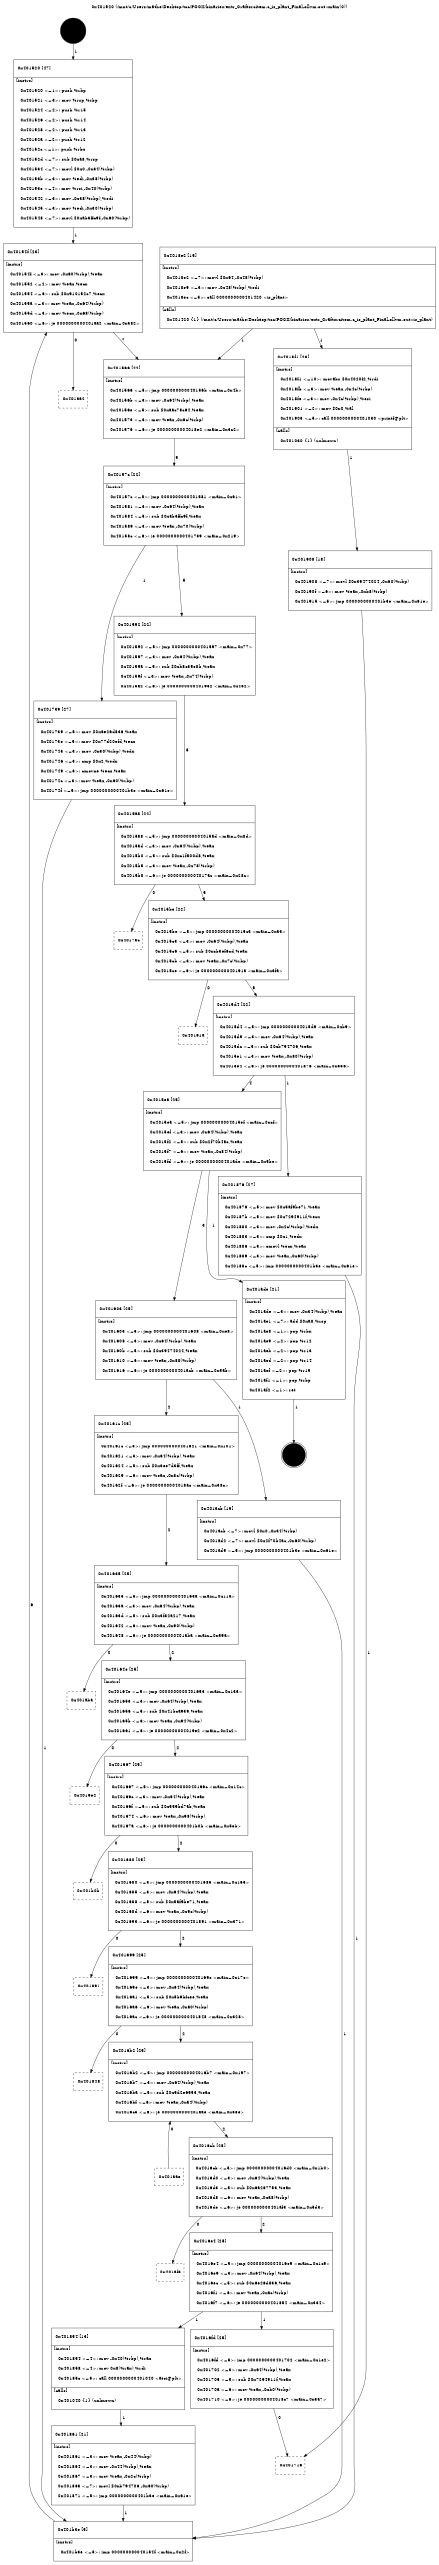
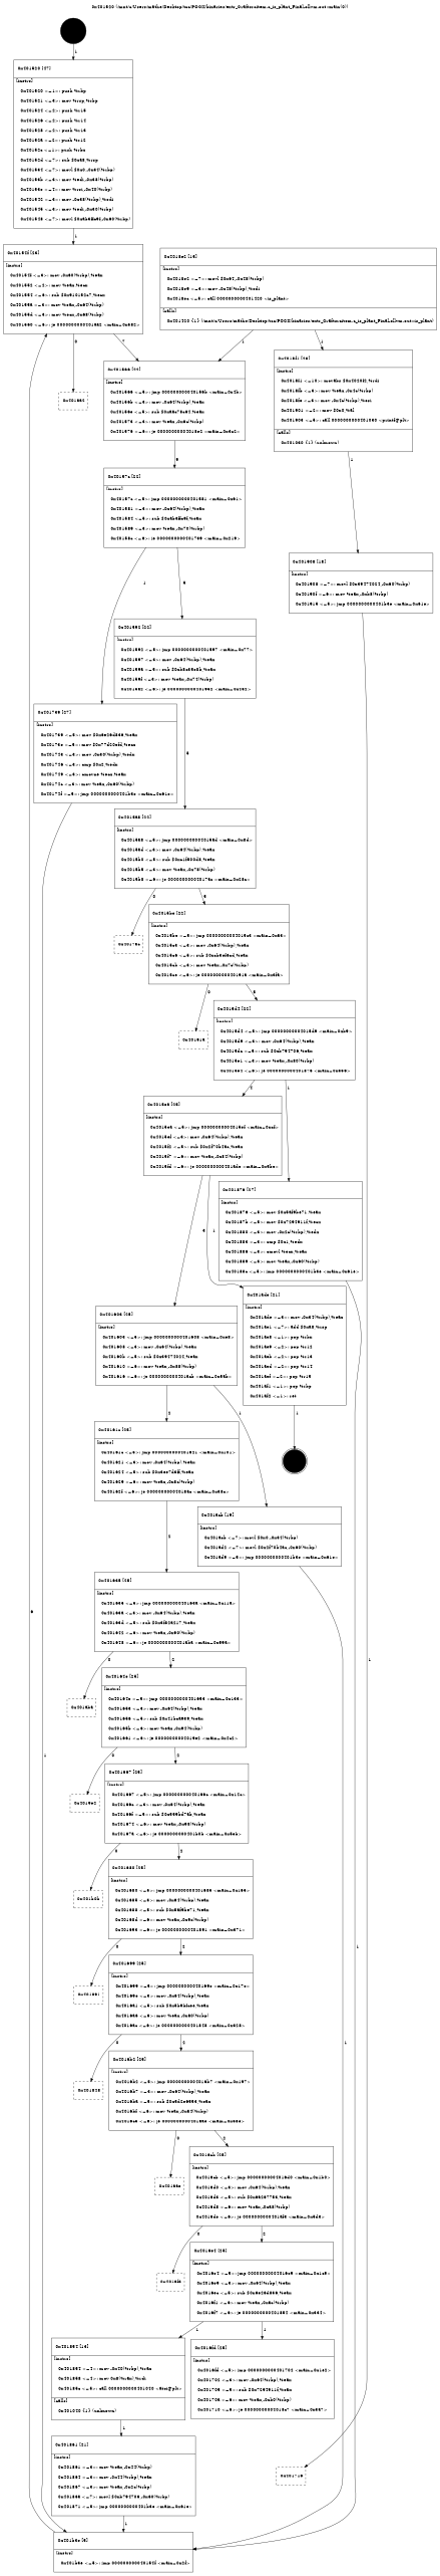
  digraph {
    label="0x401520 (/mnt/c/Users/mathe/Desktop/tcc/POCII/binaries/extr_Craftsrcitem.c_is_plant_Final-ollvm.out::main(0))"
    labelloc=t
    node [shape=record]
    Entry [fillcolor=black height=0.3 shape=circle style=filled width=0.3]
    n2 [label="{\n     0x401520 [47]\l\n     | [instrs]\l\n     &nbsp;&nbsp;0x401520 \<+1\>: push %rbp\l\n     &nbsp;&nbsp;0x401521 \<+3\>: mov %rsp,%rbp\l\n     &nbsp;&nbsp;0x401524 \<+2\>: push %r15\l\n     &nbsp;&nbsp;0x401526 \<+2\>: push %r14\l\n     &nbsp;&nbsp;0x401528 \<+2\>: push %r13\l\n     &nbsp;&nbsp;0x40152a \<+2\>: push %r12\l\n     &nbsp;&nbsp;0x40152c \<+1\>: push %rbx\l\n     &nbsp;&nbsp;0x40152d \<+7\>: sub $0xa8,%rsp\l\n     &nbsp;&nbsp;0x401534 \<+7\>: movl $0x0,-0x34(%rbp)\l\n     &nbsp;&nbsp;0x40153b \<+3\>: mov %edi,-0x38(%rbp)\l\n     &nbsp;&nbsp;0x40153e \<+4\>: mov %rsi,-0x40(%rbp)\l\n     &nbsp;&nbsp;0x401542 \<+3\>: mov -0x38(%rbp),%edi\l\n     &nbsp;&nbsp;0x401545 \<+3\>: mov %edi,-0x30(%rbp)\l\n     &nbsp;&nbsp;0x401548 \<+7\>: movl $0xab3ffc9f,-0x60(%rbp)\l\n  }"]
    n3 [label="{\n     0x40154f [23]\l\n     | [instrs]\l\n     &nbsp;&nbsp;0x40154f \<+3\>: mov -0x60(%rbp),%eax\l\n     &nbsp;&nbsp;0x401552 \<+2\>: mov %eax,%ecx\l\n     &nbsp;&nbsp;0x401554 \<+6\>: sub $0x910152c7,%ecx\l\n     &nbsp;&nbsp;0x40155a \<+3\>: mov %eax,-0x64(%rbp)\l\n     &nbsp;&nbsp;0x40155d \<+3\>: mov %ecx,-0x68(%rbp)\l\n     &nbsp;&nbsp;0x401560 \<+6\>: je 0000000000401aa2 \<main+0x582\>\l\n  }"]
    n4 [label="{\n     0x401aa2\l\n  }" style=dashed]
    n5 [label="{\n     0x401566 [22]\l\n     | [instrs]\l\n     &nbsp;&nbsp;0x401566 \<+5\>: jmp 000000000040156b \<main+0x4b\>\l\n     &nbsp;&nbsp;0x40156b \<+3\>: mov -0x64(%rbp),%eax\l\n     &nbsp;&nbsp;0x40156e \<+5\>: sub $0xaac78c64,%eax\l\n     &nbsp;&nbsp;0x401573 \<+3\>: mov %eax,-0x6c(%rbp)\l\n     &nbsp;&nbsp;0x401576 \<+6\>: je 00000000004018e2 \<main+0x3c2\>\l\n  }"]
    n6 [label="{\n     0x40157c [22]\l\n     | [instrs]\l\n     &nbsp;&nbsp;0x40157c \<+5\>: jmp 0000000000401581 \<main+0x61\>\l\n     &nbsp;&nbsp;0x401581 \<+3\>: mov -0x64(%rbp),%eax\l\n     &nbsp;&nbsp;0x401584 \<+5\>: sub $0xab3ffc9f,%eax\l\n     &nbsp;&nbsp;0x401589 \<+3\>: mov %eax,-0x70(%rbp)\l\n     &nbsp;&nbsp;0x40158c \<+6\>: je 0000000000401739 \<main+0x219\>\l\n  }"]
    n7 [label="{\n     0x4018e2 [15]\l\n     | [instrs]\l\n     &nbsp;&nbsp;0x4018e2 \<+7\>: movl $0x64,-0x48(%rbp)\l\n     &nbsp;&nbsp;0x4018e9 \<+3\>: mov -0x48(%rbp),%edi\l\n     &nbsp;&nbsp;0x4018ec \<+5\>: call 0000000000401420 \<is_plant\>\l\n     | [calls]\l\n     &nbsp;&nbsp;0x401420 \{1\} (/mnt/c/Users/mathe/Desktop/tcc/POCII/binaries/extr_Craftsrcitem.c_is_plant_Final-ollvm.out::is_plant)\l\n  }"]
    n8 [label="{\n     0x4018f1 [23]\l\n     | [instrs]\l\n     &nbsp;&nbsp;0x4018f1 \<+10\>: movabs $0x4020f2,%rdi\l\n     &nbsp;&nbsp;0x4018fb \<+3\>: mov %eax,-0x4c(%rbp)\l\n     &nbsp;&nbsp;0x4018fe \<+3\>: mov -0x4c(%rbp),%esi\l\n     &nbsp;&nbsp;0x401901 \<+2\>: mov $0x0,%al\l\n     &nbsp;&nbsp;0x401903 \<+5\>: call 0000000000401030 \<printf@plt\>\l\n     | [calls]\l\n     &nbsp;&nbsp;0x401030 \{1\} (unknown)\l\n  }"]
    n9 [label="{\n     0x401739 [27]\l\n     | [instrs]\l\n     &nbsp;&nbsp;0x401739 \<+5\>: mov $0x6e26d836,%eax\l\n     &nbsp;&nbsp;0x40173e \<+5\>: mov $0x77d20efd,%ecx\l\n     &nbsp;&nbsp;0x401743 \<+3\>: mov -0x30(%rbp),%edx\l\n     &nbsp;&nbsp;0x401746 \<+3\>: cmp $0x2,%edx\l\n     &nbsp;&nbsp;0x401749 \<+3\>: cmovne %ecx,%eax\l\n     &nbsp;&nbsp;0x40174c \<+3\>: mov %eax,-0x60(%rbp)\l\n     &nbsp;&nbsp;0x40174f \<+5\>: jmp 0000000000401b3e \<main+0x61e\>\l\n  }"]
    n10 [label="{\n     0x401592 [22]\l\n     | [instrs]\l\n     &nbsp;&nbsp;0x401592 \<+5\>: jmp 0000000000401597 \<main+0x77\>\l\n     &nbsp;&nbsp;0x401597 \<+3\>: mov -0x64(%rbp),%eax\l\n     &nbsp;&nbsp;0x40159a \<+5\>: sub $0xb8c35e8b,%eax\l\n     &nbsp;&nbsp;0x40159f \<+3\>: mov %eax,-0x74(%rbp)\l\n     &nbsp;&nbsp;0x4015a2 \<+6\>: je 0000000000401952 \<main+0x432\>\l\n  }"]
    Exit [fillcolor=black height=0.3 peripheries=2 shape=circle style=filled width=0.3]
    n12 [label="{\n     0x401908 [18]\l\n     | [instrs]\l\n     &nbsp;&nbsp;0x401908 \<+7\>: movl $0x39474024,-0x60(%rbp)\l\n     &nbsp;&nbsp;0x40190f \<+6\>: mov %eax,-0xb8(%rbp)\l\n     &nbsp;&nbsp;0x401915 \<+5\>: jmp 0000000000401b3e \<main+0x61e\>\l\n  }"]
    n13 [label="{\n     0x401b3e [5]\l\n     | [instrs]\l\n     &nbsp;&nbsp;0x401b3e \<+5\>: jmp 000000000040154f \<main+0x2f\>\l\n  }"]
    n14 [label="{\n     0x4015a8 [22]\l\n     | [instrs]\l\n     &nbsp;&nbsp;0x4015a8 \<+5\>: jmp 00000000004015ad \<main+0x8d\>\l\n     &nbsp;&nbsp;0x4015ad \<+3\>: mov -0x64(%rbp),%eax\l\n     &nbsp;&nbsp;0x4015b0 \<+5\>: sub $0xc1f500d8,%eax\l\n     &nbsp;&nbsp;0x4015b5 \<+3\>: mov %eax,-0x78(%rbp)\l\n     &nbsp;&nbsp;0x4015b8 \<+6\>: je 00000000004017ac \<main+0x28c\>\l\n  }"]
    n15 [label="{\n     0x401716\l\n  }" style=dashed]
    n16 [label="{\n     0x4017ac\l\n  }" style=dashed]
    n17 [label="{\n     0x4015be [22]\l\n     | [instrs]\l\n     &nbsp;&nbsp;0x4015be \<+5\>: jmp 00000000004015c3 \<main+0xa3\>\l\n     &nbsp;&nbsp;0x4015c3 \<+3\>: mov -0x64(%rbp),%eax\l\n     &nbsp;&nbsp;0x4015c6 \<+5\>: sub $0xcb3ef6cd,%eax\l\n     &nbsp;&nbsp;0x4015cb \<+3\>: mov %eax,-0x7c(%rbp)\l\n     &nbsp;&nbsp;0x4015ce \<+6\>: je 000000000040191a \<main+0x3fa\>\l\n  }"]
    n18 [label="{\n     0x40191a\l\n  }" style=dashed]
    n19 [label="{\n     0x4015d4 [22]\l\n     | [instrs]\l\n     &nbsp;&nbsp;0x4015d4 \<+5\>: jmp 00000000004015d9 \<main+0xb9\>\l\n     &nbsp;&nbsp;0x4015d9 \<+3\>: mov -0x64(%rbp),%eax\l\n     &nbsp;&nbsp;0x4015dc \<+5\>: sub $0xb794706,%eax\l\n     &nbsp;&nbsp;0x4015e1 \<+3\>: mov %eax,-0x80(%rbp)\l\n     &nbsp;&nbsp;0x4015e4 \<+6\>: je 0000000000401876 \<main+0x356\>\l\n  }"]
    n20 [label="{\n     0x401876 [27]\l\n     | [instrs]\l\n     &nbsp;&nbsp;0x401876 \<+5\>: mov $0x5af9be71,%eax\l\n     &nbsp;&nbsp;0x40187b \<+5\>: mov $0x7294911f,%ecx\l\n     &nbsp;&nbsp;0x401880 \<+3\>: mov -0x2c(%rbp),%edx\l\n     &nbsp;&nbsp;0x401883 \<+3\>: cmp $0x1,%edx\l\n     &nbsp;&nbsp;0x401886 \<+3\>: cmovl %ecx,%eax\l\n     &nbsp;&nbsp;0x401889 \<+3\>: mov %eax,-0x60(%rbp)\l\n     &nbsp;&nbsp;0x40188c \<+5\>: jmp 0000000000401b3e \<main+0x61e\>\l\n  }"]
    n21 [label="{\n     0x4015ea [25]\l\n     | [instrs]\l\n     &nbsp;&nbsp;0x4015ea \<+5\>: jmp 00000000004015ef \<main+0xcf\>\l\n     &nbsp;&nbsp;0x4015ef \<+3\>: mov -0x64(%rbp),%eax\l\n     &nbsp;&nbsp;0x4015f2 \<+5\>: sub $0x2f70b4ac,%eax\l\n     &nbsp;&nbsp;0x4015f7 \<+6\>: mov %eax,-0x84(%rbp)\l\n     &nbsp;&nbsp;0x4015fd \<+6\>: je 0000000000401ade \<main+0x5be\>\l\n  }"]
    n22 [label="{\n     0x401ade [21]\l\n     | [instrs]\l\n     &nbsp;&nbsp;0x401ade \<+3\>: mov -0x34(%rbp),%eax\l\n     &nbsp;&nbsp;0x401ae1 \<+7\>: add $0xa8,%rsp\l\n     &nbsp;&nbsp;0x401ae8 \<+1\>: pop %rbx\l\n     &nbsp;&nbsp;0x401ae9 \<+2\>: pop %r12\l\n     &nbsp;&nbsp;0x401aeb \<+2\>: pop %r13\l\n     &nbsp;&nbsp;0x401aed \<+2\>: pop %r14\l\n     &nbsp;&nbsp;0x401aef \<+2\>: pop %r15\l\n     &nbsp;&nbsp;0x401af1 \<+1\>: pop %rbp\l\n     &nbsp;&nbsp;0x401af2 \<+1\>: ret\l\n  }"]
    n23 [label="{\n     0x401603 [25]\l\n     | [instrs]\l\n     &nbsp;&nbsp;0x401603 \<+5\>: jmp 0000000000401608 \<main+0xe8\>\l\n     &nbsp;&nbsp;0x401608 \<+3\>: mov -0x64(%rbp),%eax\l\n     &nbsp;&nbsp;0x40160b \<+5\>: sub $0x39474024,%eax\l\n     &nbsp;&nbsp;0x401610 \<+6\>: mov %eax,-0x88(%rbp)\l\n     &nbsp;&nbsp;0x401616 \<+6\>: je 0000000000401acb \<main+0x5ab\>\l\n  }"]
    n24 [label="{\n     0x401861 [21]\l\n     | [instrs]\l\n     &nbsp;&nbsp;0x401861 \<+3\>: mov %eax,-0x44(%rbp)\l\n     &nbsp;&nbsp;0x401864 \<+3\>: mov -0x44(%rbp),%eax\l\n     &nbsp;&nbsp;0x401867 \<+3\>: mov %eax,-0x2c(%rbp)\l\n     &nbsp;&nbsp;0x40186a \<+7\>: movl $0xb794706,-0x60(%rbp)\l\n     &nbsp;&nbsp;0x401871 \<+5\>: jmp 0000000000401b3e \<main+0x61e\>\l\n  }"]
    n25 [label="{\n     0x401acb [19]\l\n     | [instrs]\l\n     &nbsp;&nbsp;0x401acb \<+7\>: movl $0x0,-0x34(%rbp)\l\n     &nbsp;&nbsp;0x401ad2 \<+7\>: movl $0x2f70b4ac,-0x60(%rbp)\l\n     &nbsp;&nbsp;0x401ad9 \<+5\>: jmp 0000000000401b3e \<main+0x61e\>\l\n  }"]
    n26 [label="{\n     0x40161c [25]\l\n     | [instrs]\l\n     &nbsp;&nbsp;0x40161c \<+5\>: jmp 0000000000401621 \<main+0x101\>\l\n     &nbsp;&nbsp;0x401621 \<+3\>: mov -0x64(%rbp),%eax\l\n     &nbsp;&nbsp;0x401624 \<+5\>: sub $0x3ee7d3ff,%eax\l\n     &nbsp;&nbsp;0x401629 \<+6\>: mov %eax,-0x8c(%rbp)\l\n     &nbsp;&nbsp;0x40162f \<+6\>: je 00000000004018ac \<main+0x38c\>\l\n  }"]
    n27 [label="{\n     0x4016fd [25]\l\n     | [instrs]\l\n     &nbsp;&nbsp;0x4016fd \<+5\>: jmp 0000000000401702 \<main+0x1e2\>\l\n     &nbsp;&nbsp;0x401702 \<+3\>: mov -0x64(%rbp),%eax\l\n     &nbsp;&nbsp;0x401705 \<+5\>: sub $0x7294911f,%eax\l\n     &nbsp;&nbsp;0x40170a \<+6\>: mov %eax,-0xb0(%rbp)\l\n     &nbsp;&nbsp;0x401710 \<+6\>: je 00000000004018c7 \<main+0x3a7\>\l\n  }"]
    n28 [label="{\n     0x401635 [25]\l\n     | [instrs]\l\n     &nbsp;&nbsp;0x401635 \<+5\>: jmp 000000000040163a \<main+0x11a\>\l\n     &nbsp;&nbsp;0x40163a \<+3\>: mov -0x64(%rbp),%eax\l\n     &nbsp;&nbsp;0x40163d \<+5\>: sub $0x3f82a217,%eax\l\n     &nbsp;&nbsp;0x401642 \<+6\>: mov %eax,-0x90(%rbp)\l\n     &nbsp;&nbsp;0x401648 \<+6\>: je 0000000000401aba \<main+0x59a\>\l\n  }"]
    n29 [label="{\n     0x401854 [13]\l\n     | [instrs]\l\n     &nbsp;&nbsp;0x401854 \<+4\>: mov -0x40(%rbp),%rax\l\n     &nbsp;&nbsp;0x401858 \<+4\>: mov 0x8(%rax),%rdi\l\n     &nbsp;&nbsp;0x40185c \<+5\>: call 0000000000401040 \<atoi@plt\>\l\n     | [calls]\l\n     &nbsp;&nbsp;0x401040 \{1\} (unknown)\l\n  }"]
    n30 [label="{\n     0x401aba\l\n  }" style=dashed]
    n31 [label="{\n     0x40164e [25]\l\n     | [instrs]\l\n     &nbsp;&nbsp;0x40164e \<+5\>: jmp 0000000000401653 \<main+0x133\>\l\n     &nbsp;&nbsp;0x401653 \<+3\>: mov -0x64(%rbp),%eax\l\n     &nbsp;&nbsp;0x401656 \<+5\>: sub $0x41bca939,%eax\l\n     &nbsp;&nbsp;0x40165b \<+6\>: mov %eax,-0x94(%rbp)\l\n     &nbsp;&nbsp;0x401661 \<+6\>: je 00000000004019e2 \<main+0x4c2\>\l\n  }"]
    n32 [label="{\n     0x4016e4 [25]\l\n     | [instrs]\l\n     &nbsp;&nbsp;0x4016e4 \<+5\>: jmp 00000000004016e9 \<main+0x1c9\>\l\n     &nbsp;&nbsp;0x4016e9 \<+3\>: mov -0x64(%rbp),%eax\l\n     &nbsp;&nbsp;0x4016ec \<+5\>: sub $0x6e26d836,%eax\l\n     &nbsp;&nbsp;0x4016f1 \<+6\>: mov %eax,-0xac(%rbp)\l\n     &nbsp;&nbsp;0x4016f7 \<+6\>: je 0000000000401854 \<main+0x334\>\l\n  }"]
    n33 [label="{\n     0x4019e2\l\n  }" style=dashed]
    n34 [label="{\n     0x401667 [25]\l\n     | [instrs]\l\n     &nbsp;&nbsp;0x401667 \<+5\>: jmp 000000000040166c \<main+0x14c\>\l\n     &nbsp;&nbsp;0x40166c \<+3\>: mov -0x64(%rbp),%eax\l\n     &nbsp;&nbsp;0x40166f \<+5\>: sub $0x559bd7ab,%eax\l\n     &nbsp;&nbsp;0x401674 \<+6\>: mov %eax,-0x98(%rbp)\l\n     &nbsp;&nbsp;0x40167a \<+6\>: je 0000000000401b0b \<main+0x5eb\>\l\n  }"]
    n35 [label="{\n     0x401af3\l\n  }" style=dashed]
    n36 [label="{\n     0x401b0b\l\n  }" style=dashed]
    n37 [label="{\n     0x401680 [25]\l\n     | [instrs]\l\n     &nbsp;&nbsp;0x401680 \<+5\>: jmp 0000000000401685 \<main+0x165\>\l\n     &nbsp;&nbsp;0x401685 \<+3\>: mov -0x64(%rbp),%eax\l\n     &nbsp;&nbsp;0x401688 \<+5\>: sub $0x5af9be71,%eax\l\n     &nbsp;&nbsp;0x40168d \<+6\>: mov %eax,-0x9c(%rbp)\l\n     &nbsp;&nbsp;0x401693 \<+6\>: je 0000000000401891 \<main+0x371\>\l\n  }"]
    n38 [label="{\n     0x4016cb [25]\l\n     | [instrs]\l\n     &nbsp;&nbsp;0x4016cb \<+5\>: jmp 00000000004016d0 \<main+0x1b0\>\l\n     &nbsp;&nbsp;0x4016d0 \<+3\>: mov -0x64(%rbp),%eax\l\n     &nbsp;&nbsp;0x4016d3 \<+5\>: sub $0x6a267753,%eax\l\n     &nbsp;&nbsp;0x4016d8 \<+6\>: mov %eax,-0xa8(%rbp)\l\n     &nbsp;&nbsp;0x4016de \<+6\>: je 0000000000401af3 \<main+0x5d3\>\l\n  }"]
    n39 [label="{\n     0x401891\l\n  }" style=dashed]
    n40 [label="{\n     0x401699 [25]\l\n     | [instrs]\l\n     &nbsp;&nbsp;0x401699 \<+5\>: jmp 000000000040169e \<main+0x17e\>\l\n     &nbsp;&nbsp;0x40169e \<+3\>: mov -0x64(%rbp),%eax\l\n     &nbsp;&nbsp;0x4016a1 \<+5\>: sub $0x5b9bfcee,%eax\l\n     &nbsp;&nbsp;0x4016a6 \<+6\>: mov %eax,-0xa0(%rbp)\l\n     &nbsp;&nbsp;0x4016ac \<+6\>: je 0000000000401848 \<main+0x328\>\l\n  }"]
    n41 [label="{\n     0x401aae\l\n  }" style=dashed]
    n42 [label="{\n     0x4016b2 [25]\l\n     | [instrs]\l\n     &nbsp;&nbsp;0x4016b2 \<+5\>: jmp 00000000004016b7 \<main+0x197\>\l\n     &nbsp;&nbsp;0x4016b7 \<+3\>: mov -0x64(%rbp),%eax\l\n     &nbsp;&nbsp;0x4016ba \<+5\>: sub $0x5d2e6553,%eax\l\n     &nbsp;&nbsp;0x4016bf \<+6\>: mov %eax,-0xa4(%rbp)\l\n     &nbsp;&nbsp;0x4016c5 \<+6\>: je 0000000000401aae \<main+0x58e\>\l\n  }"]
    n43 [label="{\n     0x401848\l\n  }" style=dashed]
    Entry -> n2 [label=" 1"]
    n2 -> n3 [label=" 1"]
    n3 -> n4 [label=" 0"]
    n3 -> n5 [label=" 7"]
    n5 -> n6 [label=" 9"]
    n6 -> n9 [label=" 1"]
    n6 -> n10 [label=" 5"]
    n7 -> n5 [label=" 1"]
    n7 -> n8 [label=" 1"]
    n8 -> n12 [label=" 1"]
    n9 -> n13 [label=" 1"]
    n10 -> n14 [label=" 5"]
    n12 -> n15 [label=" 1"]
    n13 -> n3 [label=" 6"]
    n14 -> n16 [label=" 0"]
    n14 -> n17 [label=" 5"]
    n17 -> n18 [label=" 0"]
    n17 -> n19 [label=" 5"]
    n19 -> n20 [label=" 1"]
    n19 -> n21 [label=" 4"]
    n20 -> n13 [label=" 1"]
    n21 -> n22 [label=" 1"]
    n21 -> n23 [label=" 3"]
    n22 -> Exit [label=" 1"]
    n23 -> n25 [label=" 1"]
    n23 -> n26 [label=" 2"]
    n24 -> n13 [label=" 1"]
    n25 -> n13 [label=" 1"]
    n26 -> n28 [label=" 2"]
-   n27 -> n15 [label=" 0"]
    n28 -> n30 [label=" 0"]
    n28 -> n31 [label=" 2"]
    n29 -> n24 [label=" 1"]
    n31 -> n33 [label=" 0"]
    n31 -> n34 [label=" 2"]
    n32 -> n27 [label=" 1"]
    n32 -> n29 [label=" 1"]
    n34 -> n36 [label=" 0"]
    n34 -> n37 [label=" 2"]
    n37 -> n39 [label=" 0"]
    n37 -> n40 [label=" 2"]
    n38 -> n32 [label=" 2"]
    n38 -> n35 [label=" 0"]
    n40 -> n42 [label=" 2"]
    n40 -> n43 [label=" 0"]
    n42 -> n38 [label=" 2"]
-   n41 -> n42 [label=" 0"]
+   n42 -> n41 [label=" 0"]
  }
